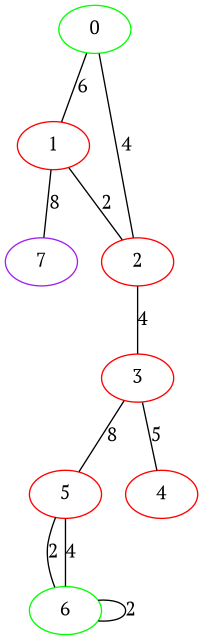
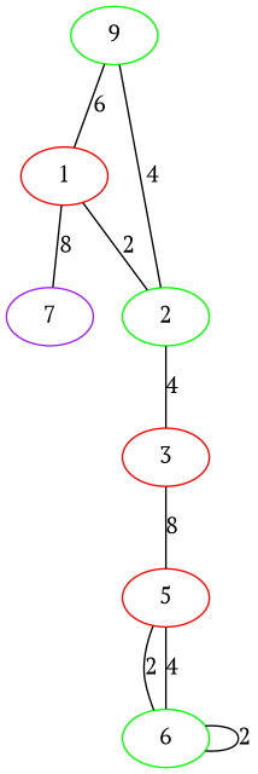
  graph {
    fontname="PT Serif"
    node [color=red fontname="PT Serif" weight=1]
    edge [fontname="PT Serif"]
-   0 [color=green weight=2]
+   0 [color=green weight=2 label=9]
    1
-   2
+   2 [color=green]
    7 [color=purple weight=4]
    3
    5
-   4
    6 [color=green weight=2]
    0 -- 1 [label=6]
    0 -- 2 [label=4]
    1 -- 2 [label=2]
    1 -- 7 [label=8]
    2 -- 3 [label=4]
    3 -- 5 [label=8]
-   3 -- 4 [label=5]
    5 -- 6 [label=2]
    5 -- 6 [label=4]
    6 -- 6 [label=2]
  }
